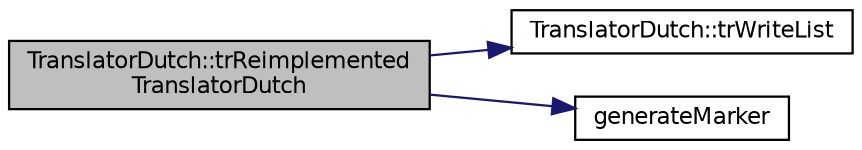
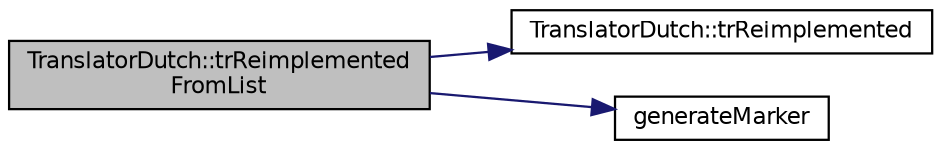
  digraph {
    rankdir=LR
    node [color=black fillcolor=white fontname=Helvetica fontsize=10 shape=record style=filled]
    edge [color=midnightblue fontname=Helvetica fontsize=10 labelfontname=Helvetica labelfontsize=10 style=solid]
-   n1 [fillcolor=grey75 fontcolor=black height=0.2 label="TranslatorDutch::trReimplemented\lTranslatorDutch" width=0.4]
-   n2 [height=0.2 label="TranslatorDutch::trWriteList" width=0.4]
+   n1 [fillcolor=grey75 fontcolor=black height=0.2 label="TranslatorDutch::trReimplemented\lFromList" width=0.4]
+   n2 [height=0.2 label="TranslatorDutch::trReimplemented" width=0.4]
    n3 [height=0.2 label=generateMarker width=0.4]
    n1 -> n2
    n1 -> n3
  }
